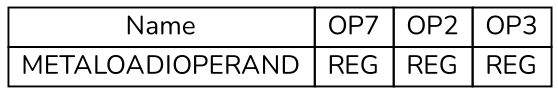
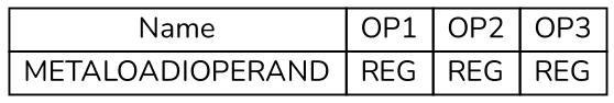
  digraph {
    nodesep=0.5
    ranksep=2
    fontname=Nunito
-   n1 [label=< <table border="0" cellborder="1" cellspacing="0"> <tr><td> Name </td> <td> OP7 </td><td> OP2 </td><td> OP3 </td> </tr> <tr><td> METALOADIOPERAND </td><td> REG </td><td> REG </td><td> REG </td> </tr> </table>> shape=plain fontname=Nunito]
+   n1 [label=< <table border="0" cellborder="1" cellspacing="0"> <tr><td> Name </td> <td> OP1 </td><td> OP2 </td><td> OP3 </td> </tr> <tr><td> METALOADIOPERAND </td><td> REG </td><td> REG </td><td> REG </td> </tr> </table>> shape=plain fontname=Nunito]
  }
